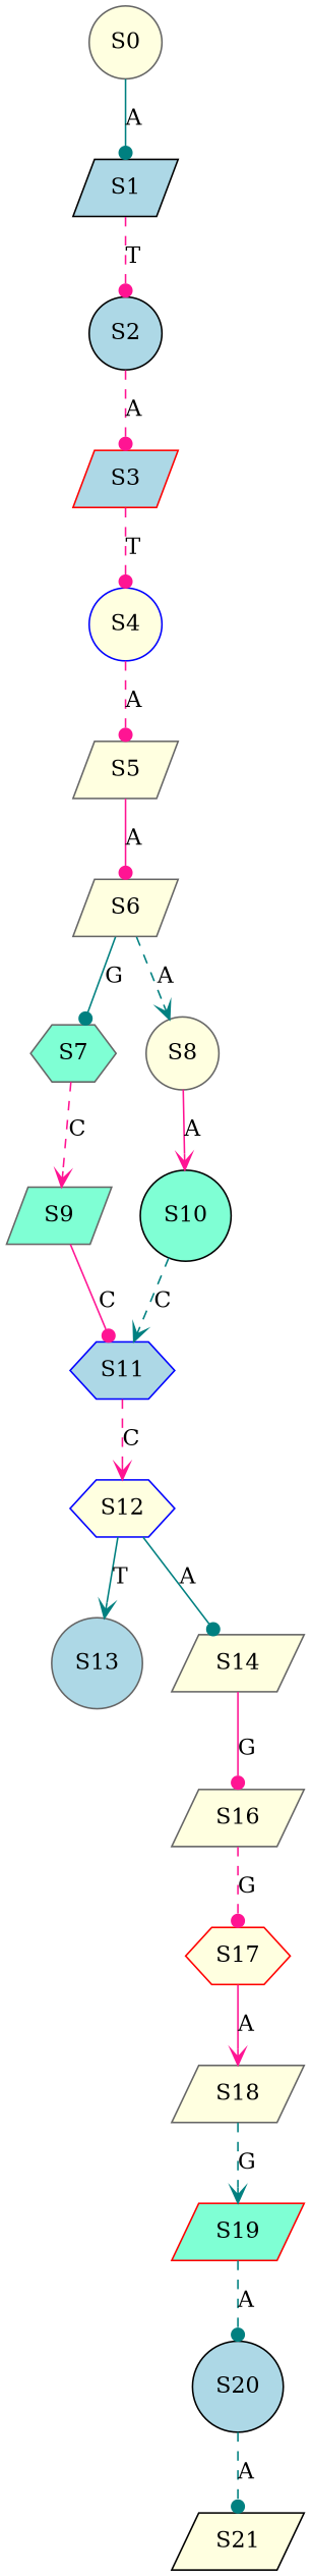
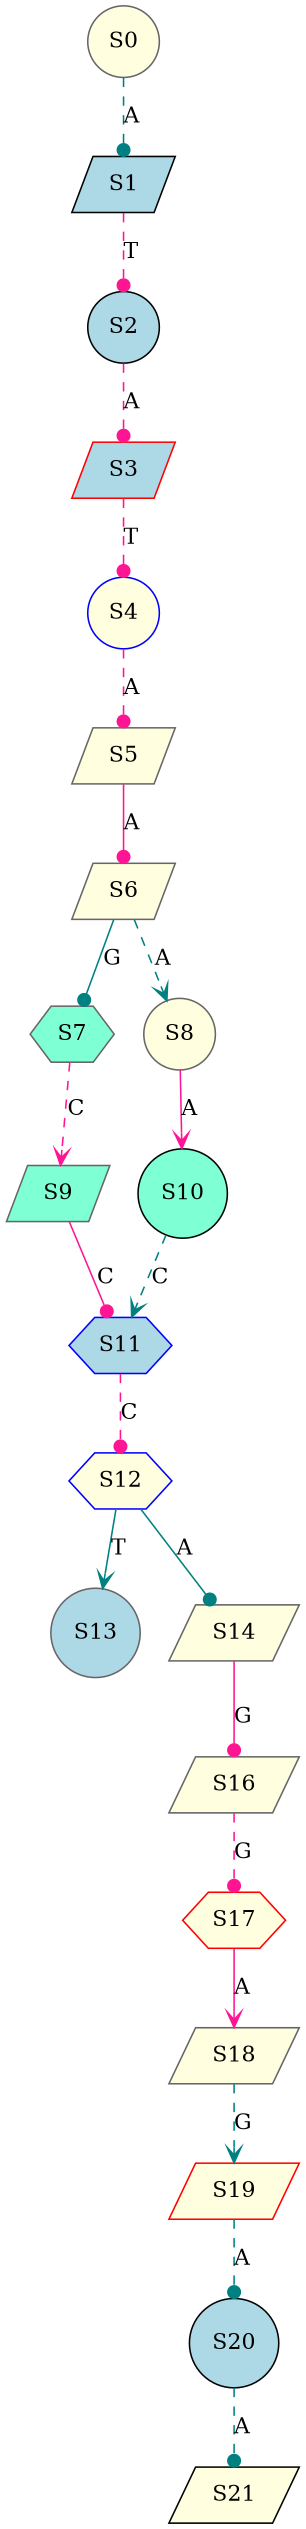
  strict digraph {
    node [color=gray40 fillcolor=lightyellow shape=parallelogram style=filled]
    edge [arrowhead=dot color=deeppink style=dashed]
    S0 [shape=circle]
    S1 [color=black fillcolor=lightblue]
    S2 [color=black fillcolor=lightblue shape=circle]
    S3 [color=red fillcolor=lightblue]
    S4 [color=blue shape=circle]
    S5
    S6
    S7 [fillcolor=aquamarine shape=hexagon]
    S8 [shape=circle]
    S9 [fillcolor=aquamarine]
    S10 [color=black fillcolor=aquamarine shape=circle]
    S11 [color=blue fillcolor=lightblue shape=hexagon]
    S12 [color=blue shape=hexagon]
    S13 [fillcolor=lightblue shape=circle]
    S14
    S16
    S17 [color=red shape=hexagon]
    S18
-   S19 [color=red fillcolor=aquamarine]
+   S19 [color=red]
    S20 [color=black fillcolor=lightblue shape=circle]
    S21 [color=black]
-   S0 -> S1 [color=teal label=A style=solid]
+   S0 -> S1 [color=teal label=A]
    S1 -> S2 [label=T]
    S2 -> S3 [label=A]
    S3 -> S4 [label=T]
    S4 -> S5 [label=A]
    S5 -> S6 [label=A style=solid]
    S6 -> S7 [color=teal label=G style=solid]
    S6 -> S8 [arrowhead=vee color=teal label=A]
    S7 -> S9 [arrowhead=vee label=C]
    S8 -> S10 [arrowhead=vee label=A style=solid]
    S9 -> S11 [label=C style=solid]
    S10 -> S11 [arrowhead=vee color=teal label=C]
-   S11 -> S12 [arrowhead=vee label=C]
+   S11 -> S12 [label=C]
    S12 -> S13 [arrowhead=vee color=teal label=T style=solid]
    S12 -> S14 [color=teal label=A style=solid]
    S14 -> S16 [label=G style=solid]
    S16 -> S17 [label=G]
    S17 -> S18 [arrowhead=vee label=A style=solid]
    S18 -> S19 [arrowhead=vee color=teal label=G]
    S19 -> S20 [color=teal label=A]
    S20 -> S21 [color=teal label=A]
  }
